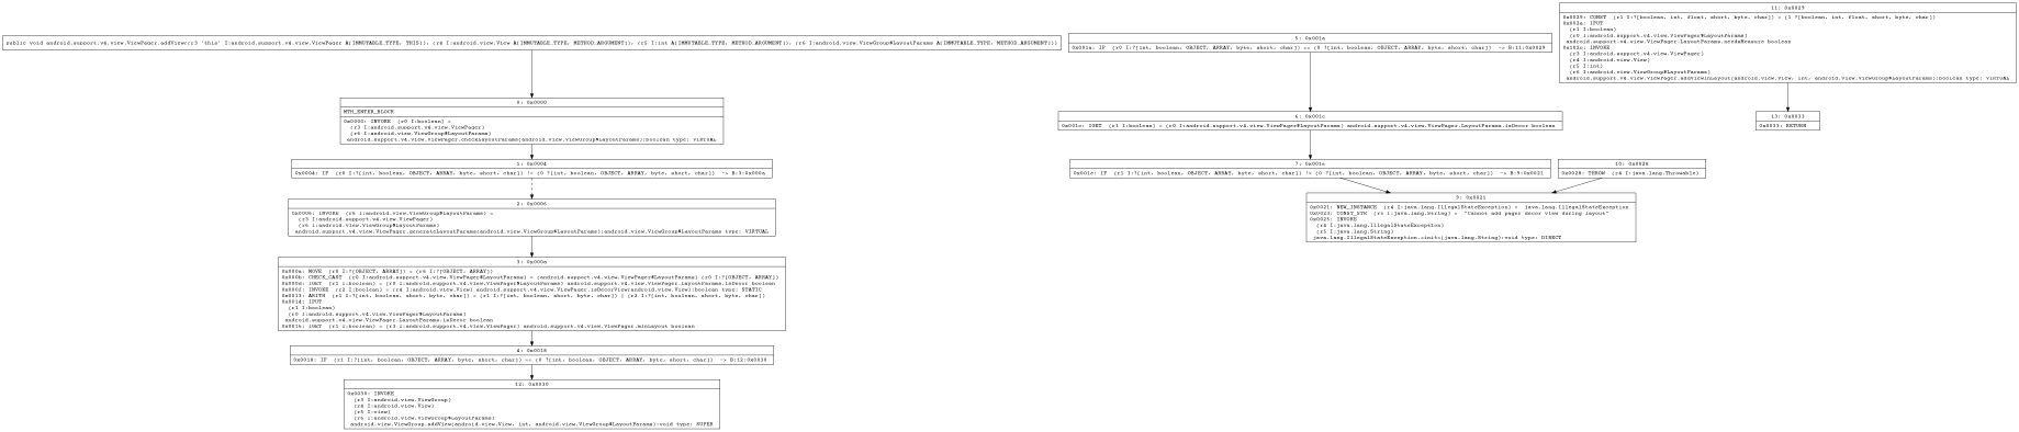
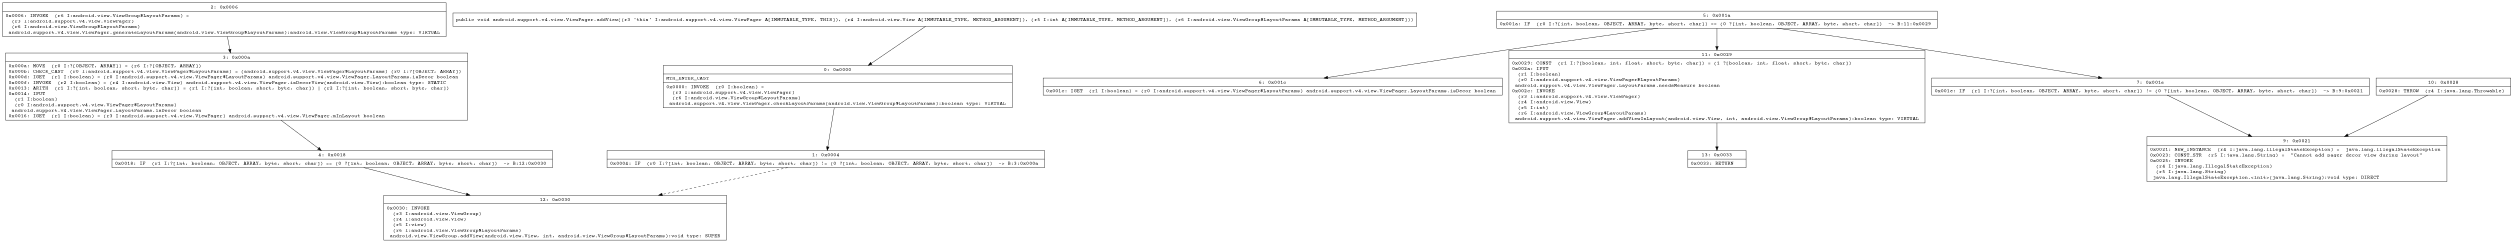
  digraph {
    fontname="Courier Prime"
    node [fontname="Courier Prime" shape=record]
    edge [fontname="Courier Prime"]
-   n1 [label="{0\:\ 0x0000|MTH_ENTER_BLOCK\l|0x0000: INVOKE  (r0 I:boolean) = \l  (r3 I:android.support.v4.view.ViewPager)\l  (r6 I:android.view.ViewGroup$LayoutParams)\l android.support.v4.view.ViewPager.checkLayoutParams(android.view.ViewGroup$LayoutParams):boolean type: VIRTUAL \l}"]
+   n1 [label="{0\:\ 0x0000|MTH_ENTER_CAST\l|0x0000: INVOKE  (r0 I:boolean) = \l  (r3 I:android.support.v4.view.ViewPager)\l  (r6 I:android.view.ViewGroup$LayoutParams)\l android.support.v4.view.ViewPager.checkLayoutParams(android.view.ViewGroup$LayoutParams):boolean type: VIRTUAL \l}"]
    n2 [label="{1\:\ 0x0004|0x0004: IF  (r0 I:?[int, boolean, OBJECT, ARRAY, byte, short, char]) != (0 ?[int, boolean, OBJECT, ARRAY, byte, short, char])  \-\> B:3:0x000a \l}"]
    n3 [label="{2\:\ 0x0006|0x0006: INVOKE  (r6 I:android.view.ViewGroup$LayoutParams) = \l  (r3 I:android.support.v4.view.ViewPager)\l  (r6 I:android.view.ViewGroup$LayoutParams)\l android.support.v4.view.ViewPager.generateLayoutParams(android.view.ViewGroup$LayoutParams):android.view.ViewGroup$LayoutParams type: VIRTUAL \l}"]
    n4 [label="{3\:\ 0x000a|0x000a: MOVE  (r0 I:?[OBJECT, ARRAY]) = (r6 I:?[OBJECT, ARRAY]) \l0x000b: CHECK_CAST  (r0 I:android.support.v4.view.ViewPager$LayoutParams) = (android.support.v4.view.ViewPager$LayoutParams) (r0 I:?[OBJECT, ARRAY]) \l0x000d: IGET  (r1 I:boolean) = (r0 I:android.support.v4.view.ViewPager$LayoutParams) android.support.v4.view.ViewPager.LayoutParams.isDecor boolean \l0x000f: INVOKE  (r2 I:boolean) = (r4 I:android.view.View) android.support.v4.view.ViewPager.isDecorView(android.view.View):boolean type: STATIC \l0x0013: ARITH  (r1 I:?[int, boolean, short, byte, char]) = (r1 I:?[int, boolean, short, byte, char]) \| (r2 I:?[int, boolean, short, byte, char]) \l0x0014: IPUT  \l  (r1 I:boolean)\l  (r0 I:android.support.v4.view.ViewPager$LayoutParams)\l android.support.v4.view.ViewPager.LayoutParams.isDecor boolean \l0x0016: IGET  (r1 I:boolean) = (r3 I:android.support.v4.view.ViewPager) android.support.v4.view.ViewPager.mInLayout boolean \l}"]
    n5 [label="{4\:\ 0x0018|0x0018: IF  (r1 I:?[int, boolean, OBJECT, ARRAY, byte, short, char]) == (0 ?[int, boolean, OBJECT, ARRAY, byte, short, char])  \-\> B:12:0x0030 \l}"]
    n6 [label="{12\:\ 0x0030|0x0030: INVOKE  \l  (r3 I:android.view.ViewGroup)\l  (r4 I:android.view.View)\l  (r5 I:view)\l  (r6 I:android.view.ViewGroup$LayoutParams)\l android.view.ViewGroup.addView(android.view.View, int, android.view.ViewGroup$LayoutParams):void type: SUPER \l}"]
    n7 [label="{5\:\ 0x001a|0x001a: IF  (r0 I:?[int, boolean, OBJECT, ARRAY, byte, short, char]) == (0 ?[int, boolean, OBJECT, ARRAY, byte, short, char])  \-\> B:11:0x0029 \l}"]
    n8 [label="{6\:\ 0x001c|0x001c: IGET  (r1 I:boolean) = (r0 I:android.support.v4.view.ViewPager$LayoutParams) android.support.v4.view.ViewPager.LayoutParams.isDecor boolean \l}"]
-   n9 [label="{11\:\ 0x0029|0x0029: CONST  (r1 I:?[boolean, int, float, short, byte, char]) = (1 ?[boolean, int, float, short, byte, char]) \l0x002a: IPUT  \l  (r1 I:boolean)\l  (r0 I:android.support.v4.view.ViewPager$LayoutParams)\l android.support.v4.view.ViewPager.LayoutParams.needsMeasure boolean \l0x102c: INVOKE  \l  (r3 I:android.support.v4.view.ViewPager)\l  (r4 I:android.view.View)\l  (r5 I:int)\l  (r6 I:android.view.ViewGroup$LayoutParams)\l android.support.v4.view.ViewPager.addViewInLayout(android.view.View, int, android.view.ViewGroup$LayoutParams):boolean type: VIRTUAL \l}"]
+   n9 [label="{11\:\ 0x0029|0x0029: CONST  (r1 I:?[boolean, int, float, short, byte, char]) = (1 ?[boolean, int, float, short, byte, char]) \l0x002a: IPUT  \l  (r1 I:boolean)\l  (r0 I:android.support.v4.view.ViewPager$LayoutParams)\l android.support.v4.view.ViewPager.LayoutParams.needsMeasure boolean \l0x002c: INVOKE  \l  (r3 I:android.support.v4.view.ViewPager)\l  (r4 I:android.view.View)\l  (r5 I:int)\l  (r6 I:android.view.ViewGroup$LayoutParams)\l android.support.v4.view.ViewPager.addViewInLayout(android.view.View, int, android.view.ViewGroup$LayoutParams):boolean type: VIRTUAL \l}"]
    n10 [label="{7\:\ 0x001e|0x001e: IF  (r1 I:?[int, boolean, OBJECT, ARRAY, byte, short, char]) != (0 ?[int, boolean, OBJECT, ARRAY, byte, short, char])  \-\> B:9:0x0021 \l}"]
    n11 [label="{13\:\ 0x0033|0x0033: RETURN   \l}"]
    n12 [label="{9\:\ 0x0021|0x0021: NEW_INSTANCE  (r4 I:java.lang.IllegalStateException) =  java.lang.IllegalStateException \l0x0023: CONST_STR  (r5 I:java.lang.String) =  \"Cannot add pager decor view during layout\" \l0x0025: INVOKE  \l  (r4 I:java.lang.IllegalStateException)\l  (r5 I:java.lang.String)\l java.lang.IllegalStateException.\<init\>(java.lang.String):void type: DIRECT \l}"]
    n13 [label="{10\:\ 0x0028|0x0028: THROW  (r4 I:java.lang.Throwable) \l}"]
    n14 [label="{public void android.support.v4.view.ViewPager.addView((r3 'this' I:android.support.v4.view.ViewPager A[IMMUTABLE_TYPE, THIS]), (r4 I:android.view.View A[IMMUTABLE_TYPE, METHOD_ARGUMENT]), (r5 I:int A[IMMUTABLE_TYPE, METHOD_ARGUMENT]), (r6 I:android.view.ViewGroup$LayoutParams A[IMMUTABLE_TYPE, METHOD_ARGUMENT])) }"]
    n1 -> n2
-   n2 -> n3 [style=dashed]
+   n2 -> n6 [style=dashed]
    n3 -> n4
    n4 -> n5
    n5 -> n6
    n7 -> n8 [style=solid]
-   n8 -> n10
+   n7 -> n9
+   n7 -> n10
    n9 -> n11
    n10 -> n12
    n13 -> n12
    n14 -> n1
  }
